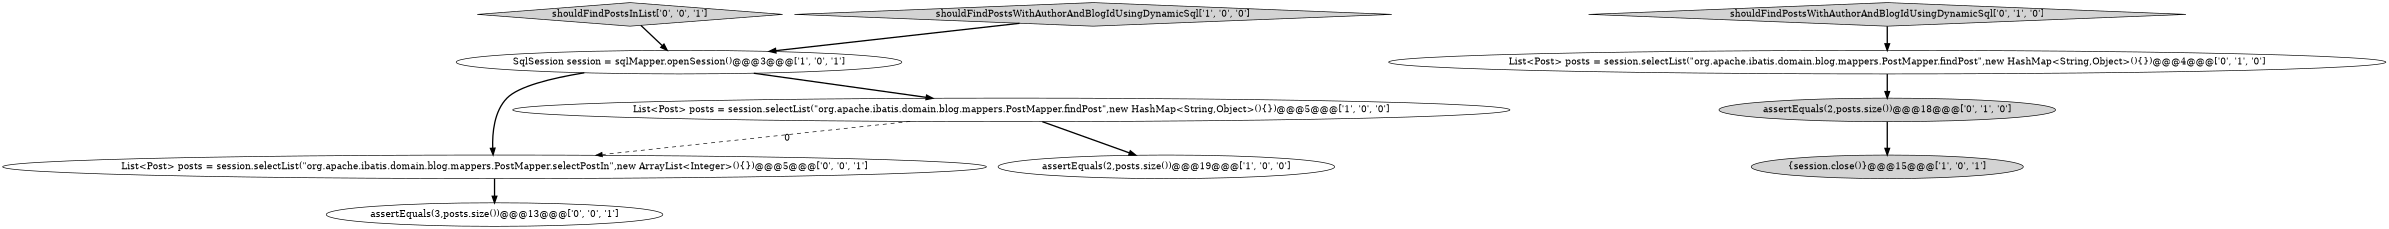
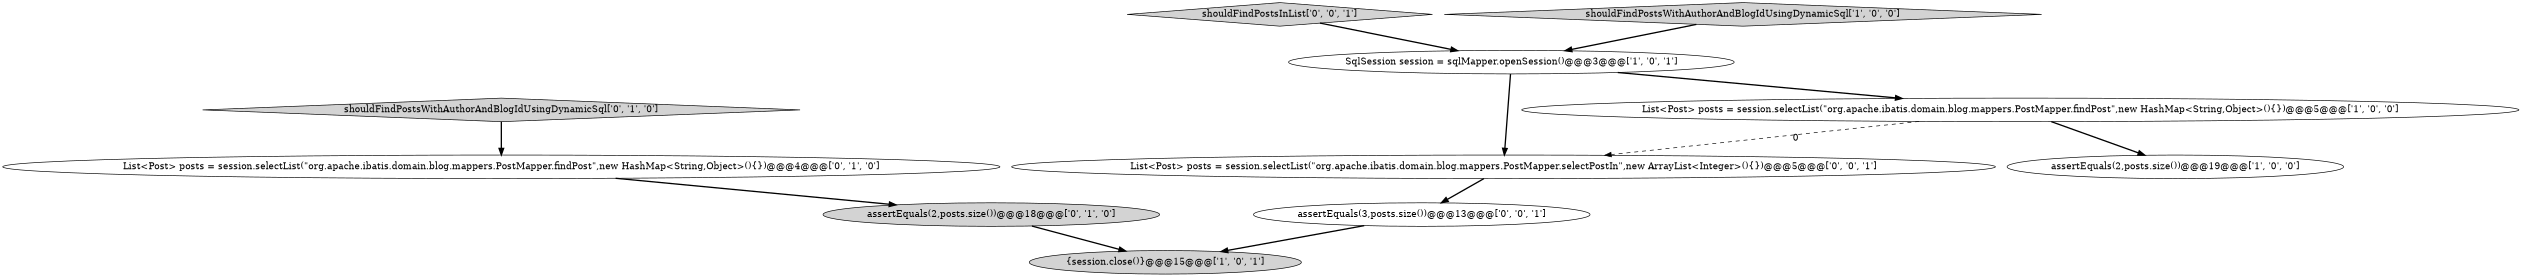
  digraph {
    node [fillcolor=white shape=ellipse style=filled]
    edge [style=bold]
    n1 [label="SqlSession session = sqlMapper.openSession()@@@3@@@['1', '0', '1']"]
    n2 [label="List<Post> posts = session.selectList(\"org.apache.ibatis.domain.blog.mappers.PostMapper.selectPostIn\",new ArrayList<Integer>(){})@@@5@@@['0', '0', '1']"]
    n3 [label="List<Post> posts = session.selectList(\"org.apache.ibatis.domain.blog.mappers.PostMapper.findPost\",new HashMap<String,Object>(){})@@@5@@@['1', '0', '0']"]
    n4 [label="assertEquals(3,posts.size())@@@13@@@['0', '0', '1']"]
    n5 [label="assertEquals(2,posts.size())@@@19@@@['1', '0', '0']"]
    n6 [fillcolor=lightgray label="shouldFindPostsWithAuthorAndBlogIdUsingDynamicSql['0', '1', '0']" shape=diamond]
    n7 [label="List<Post> posts = session.selectList(\"org.apache.ibatis.domain.blog.mappers.PostMapper.findPost\",new HashMap<String,Object>(){})@@@4@@@['0', '1', '0']"]
    n8 [fillcolor=lightgray label="assertEquals(2,posts.size())@@@18@@@['0', '1', '0']"]
    n9 [fillcolor=lightgray label="shouldFindPostsInList['0', '0', '1']" shape=diamond]
    n10 [fillcolor=lightgray label="{session.close()}@@@15@@@['1', '0', '1']"]
    n11 [fillcolor=lightgray label="shouldFindPostsWithAuthorAndBlogIdUsingDynamicSql['1', '0', '0']" shape=diamond]
    n1 -> n2
    n1 -> n3
    n2 -> n4
    n3 -> n2 [label=0 style=dashed]
    n3 -> n5
+   n4 -> n10
    n6 -> n7
    n7 -> n8
    n8 -> n10
    n9 -> n1
    n11 -> n1
  }
